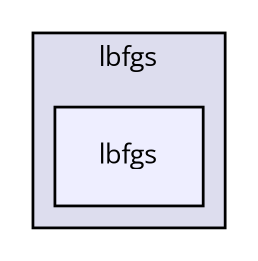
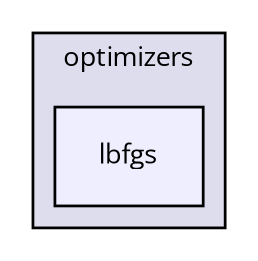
  digraph {
    compound=true
    fontname="Open Sans"
    n1 [fillcolor="#eeeeff" fontname="Open Sans" fontsize=10 label=lbfgs pencolor=black shape=box style=filled]
    subgraph cluster_1 {
      bgcolor="#ddddee"
      fontsize=10
-     label=lbfgs
+     label=optimizers
      pencolor=black
      n1
    }
  }
